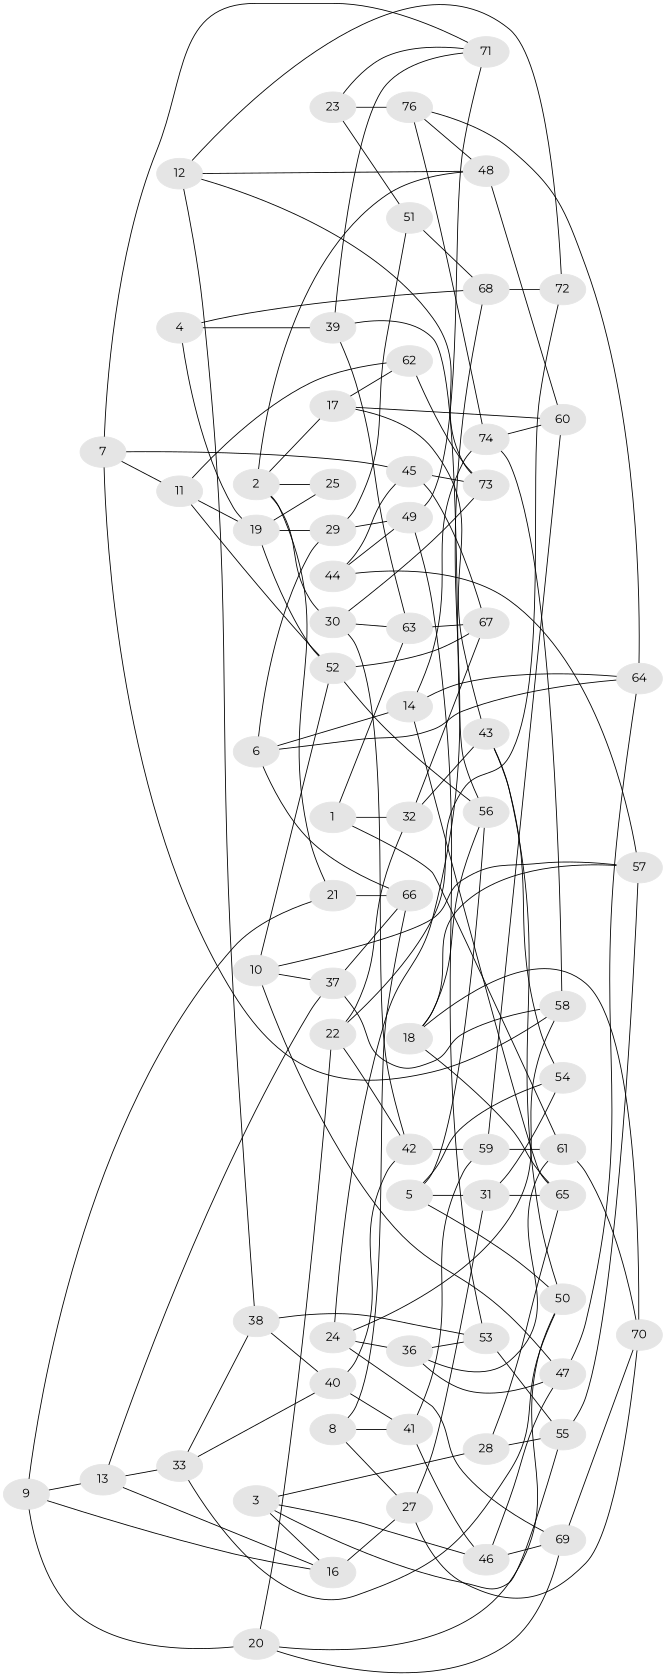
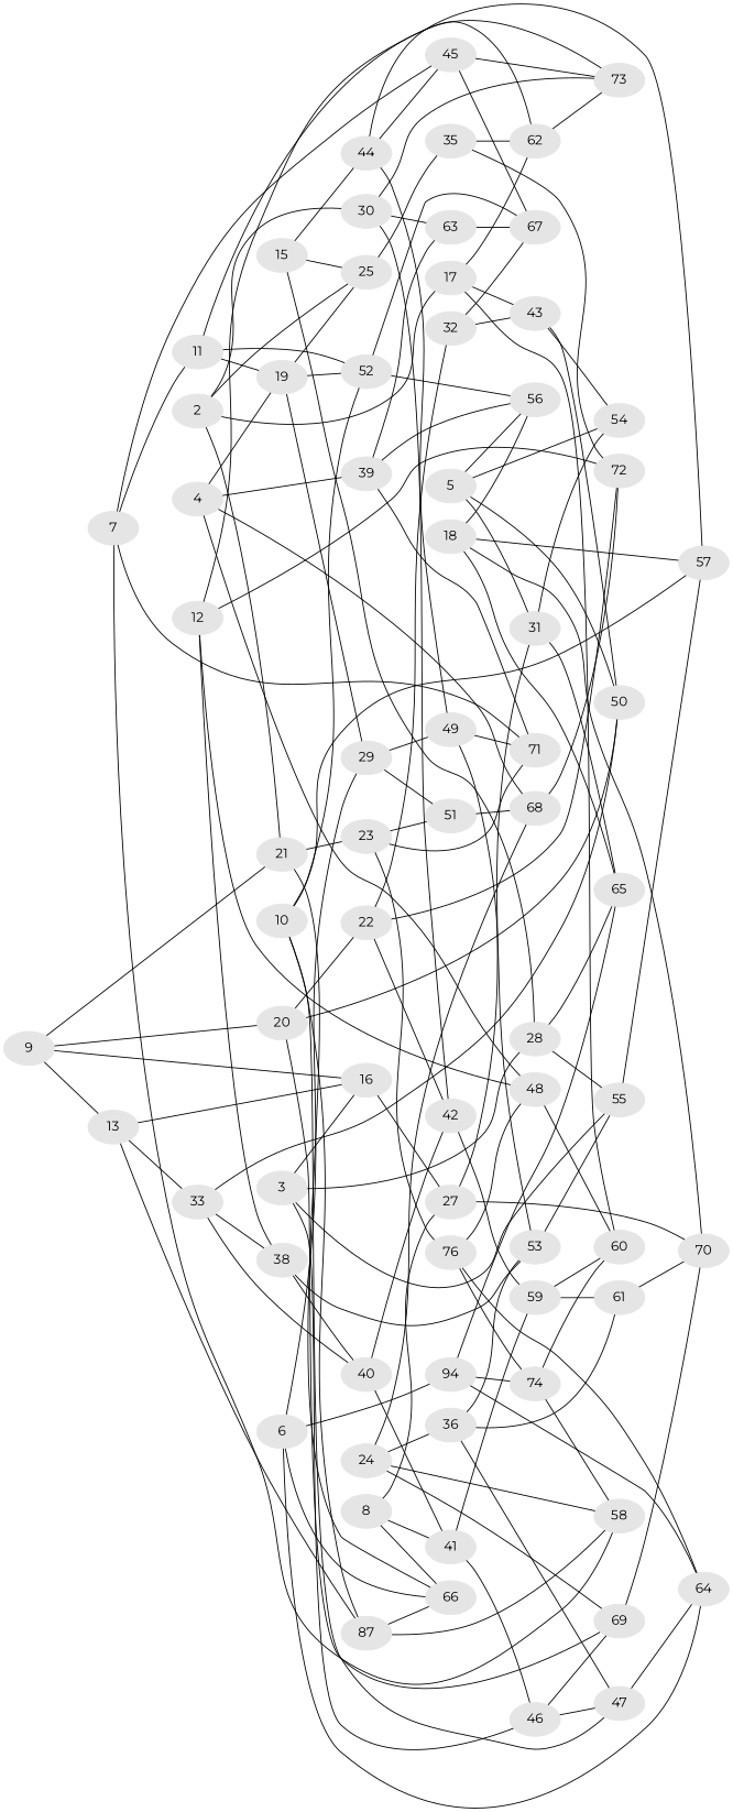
  graph {
    fontname=Montserrat
    rankdir=LR
    node [color=gray90 fontname=Montserrat style=filled]
    edge [fontname=Montserrat]
-   1
    32
    61
    63
    43
    67
+   35
    62
    72
    70
    2
    17
    21
    25
    30
    60
    66
    23
    73
    42
    3
    16
    28
    46
    55
    27
    65
    47
    69
    57
    4
    39
    48
    68
    19
+   15
    44
    56
    71
    5
    31
    50
    54
    6
-   14
+   14 [label=94]
    29
    64
    n48 [label=74]
    51
    49
    7
    11
    45
    58
    52
    8
    41
    59
    9
    13
    20
-   37
+   37 [label=87]
    33
    22
    10
    12
    38
    40
    53
    18
    n71 [label=76]
    24
    36
-   1 -- 32
-   1 -- 61
-   1 -- 63
    32 -- 43
    32 -- 67
    61 -- 70
    63 -- 67
    43 -- 50
    43 -- 54
+   35 -- 62
+   35 -- 72
    62 -- 73
    2 -- 17
    2 -- 21
    2 -- 25
    2 -- 30
    17 -- 43
    17 -- 62
    17 -- 60
    21 -- 66
+   21 -- 23
+   25 -- 35
    30 -- 63
    30 -- 73
    30 -- 42
    23 -- 71
    23 -- 51
    23 -- n71
    42 -- 59
    3 -- 16
    3 -- 28
    3 -- 46
    3 -- 55
    16 -- 27
    28 -- 55
    28 -- 65
    46 -- 47
    46 -- 69
    55 -- 57
    27 -- 70
    27 -- 31
    47 -- 64
    69 -- 70
    4 -- 39
-   2 -- 48
+   4 -- 48
    4 -- 68
    4 -- 19
    39 -- 63
    39 -- 56
    39 -- 71
    48 -- 60
    68 -- 72
    19 -- 25
    19 -- 29
    19 -- 52
+   15 -- 25
+   15 -- 28
+   15 -- 44
    44 -- 57
    44 -- 49
    44 -- 45
    5 -- 56
    5 -- 31
    5 -- 50
    5 -- 54
    31 -- 65
    31 -- 54
    6 -- 66
    6 -- 14
    6 -- 29
    6 -- 64
    14 -- 65
    14 -- 64
    14 -- n48
    29 -- 51
    29 -- 49
    n48 -- 60
    n48 -- 58
    51 -- 68
    49 -- 71
    49 -- 53
    7 -- 71
    7 -- 11
    7 -- 45
    7 -- 58
    11 -- 62
    11 -- 19
    11 -- 52
    45 -- 67
    45 -- 73
    52 -- 67
    52 -- 56
    8 -- 66
    8 -- 27
    8 -- 41
    41 -- 46
    41 -- 59
    59 -- 61
    59 -- 60
    9 -- 21
    9 -- 16
    9 -- 13
    9 -- 20
    13 -- 16
    13 -- 37
    13 -- 33
    20 -- 69
    20 -- 50
    20 -- 22
    37 -- 66
    37 -- 58
    33 -- 50
    33 -- 38
    33 -- 40
    22 -- 32
    22 -- 72
    22 -- 42
    10 -- 47
    10 -- 57
    10 -- 52
    10 -- 37
    12 -- 72
    12 -- 73
    12 -- 48
    12 -- 38
    38 -- 40
    38 -- 53
    40 -- 42
    40 -- 41
    53 -- 55
    18 -- 70
    18 -- 65
    18 -- 57
    18 -- 56
    n71 -- 48
    n71 -- 64
    n71 -- n48
    24 -- 69
    24 -- 68
    24 -- 58
    24 -- 36
    36 -- 61
    36 -- 47
    36 -- 53
  }
